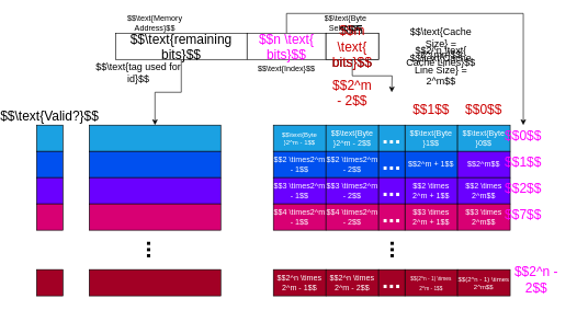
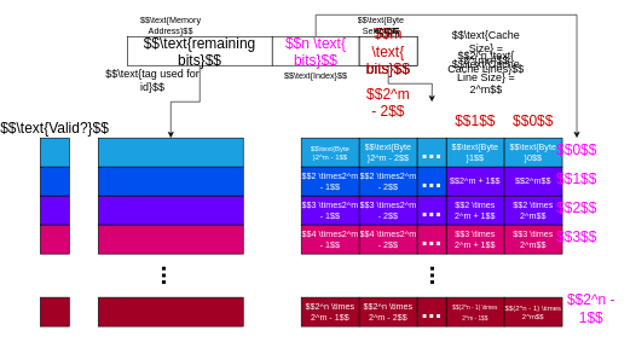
  <mxCell id="0" />
  <mxCell id="1" parent="0" />
  <mxCell id="2" value="" style="rounded=0;whiteSpace=wrap;html=1;fillColor=#1ba1e2;fontColor=#ffffff;strokeColor=#000000;" vertex="1" parent="1"><mxGeometry x="20" y="190" width="40" height="40" as="geometry" /></mxCell>
  <mxCell id="3" value="" style="rounded=0;whiteSpace=wrap;html=1;fillColor=#0050ef;fontColor=#ffffff;strokeColor=#000000;" vertex="1" parent="1"><mxGeometry x="20" y="230" width="40" height="40" as="geometry" /></mxCell>
  <mxCell id="4" value="" style="rounded=0;whiteSpace=wrap;html=1;fillColor=#6a00ff;fontColor=#ffffff;strokeColor=#000000;" vertex="1" parent="1"><mxGeometry x="20" y="270" width="40" height="40" as="geometry" /></mxCell>
  <mxCell id="5" value="" style="rounded=0;whiteSpace=wrap;html=1;fillColor=#d80073;fontColor=#ffffff;strokeColor=#000000;" vertex="1" parent="1"><mxGeometry x="20" y="310" width="40" height="40" as="geometry" /></mxCell>
  <mxCell id="6" value="" style="rounded=0;whiteSpace=wrap;html=1;fillColor=#a20025;fontColor=#ffffff;strokeColor=#000000;" vertex="1" parent="1"><mxGeometry x="20" y="410" width="40" height="40" as="geometry" /></mxCell>
  <mxCell id="7" value="" style="rounded=0;whiteSpace=wrap;html=1;fillColor=#1ba1e2;fontColor=#ffffff;strokeColor=#000000;" vertex="1" parent="1"><mxGeometry x="100" y="190" width="200" height="40" as="geometry" /></mxCell>
  <mxCell id="8" value="" style="rounded=0;whiteSpace=wrap;html=1;fillColor=#0050ef;fontColor=#ffffff;strokeColor=#000000;" vertex="1" parent="1"><mxGeometry x="100" y="230" width="200" height="40" as="geometry" /></mxCell>
  <mxCell id="9" value="" style="rounded=0;whiteSpace=wrap;html=1;fillColor=#6a00ff;fontColor=#ffffff;strokeColor=#000000;" vertex="1" parent="1"><mxGeometry x="100" y="270" width="200" height="40" as="geometry" /></mxCell>
  <mxCell id="10" value="" style="rounded=0;whiteSpace=wrap;html=1;fillColor=#d80073;fontColor=#ffffff;strokeColor=#000000;" vertex="1" parent="1"><mxGeometry x="100" y="310" width="200" height="40" as="geometry" /></mxCell>
  <mxCell id="11" value="" style="rounded=0;whiteSpace=wrap;html=1;fillColor=#a20025;fontColor=#ffffff;strokeColor=#000000;" vertex="1" parent="1"><mxGeometry x="100" y="410" width="200" height="40" as="geometry" /></mxCell>
  <mxCell id="12" value="$$\text{Byte }2^m - 1$$" style="rounded=0;whiteSpace=wrap;html=1;fillColor=#1ba1e2;fontColor=#ffffff;strokeColor=#000000;fontSize=10;" vertex="1" parent="1"><mxGeometry x="380" y="190" width="80" height="40" as="geometry" /></mxCell>
  <mxCell id="13" value="$$\text{Byte }2^m - 2$$" style="rounded=0;whiteSpace=wrap;html=1;fillColor=#1ba1e2;fontColor=#ffffff;strokeColor=#000000;" vertex="1" parent="1"><mxGeometry x="460" y="190" width="80" height="40" as="geometry" /></mxCell>
  <mxCell id="14" value="$$\text{Byte }1$$" style="rounded=0;whiteSpace=wrap;html=1;fillColor=#1ba1e2;fontColor=#ffffff;strokeColor=#000000;" vertex="1" parent="1"><mxGeometry x="580" y="190" width="80" height="40" as="geometry" /></mxCell>
  <mxCell id="15" value="$$\text{Byte }0$$" style="rounded=0;whiteSpace=wrap;html=1;fillColor=#1ba1e2;fontColor=#ffffff;strokeColor=#000000;" vertex="1" parent="1"><mxGeometry x="660" y="190" width="80" height="40" as="geometry" /></mxCell>
  <mxCell id="16" value="$$2 \times2^m - 1$$" style="rounded=0;whiteSpace=wrap;html=1;fillColor=#0050ef;fontColor=#ffffff;strokeColor=#000000;fontSize=12;" vertex="1" parent="1"><mxGeometry x="380" y="230" width="80" height="40" as="geometry" /></mxCell>
  <mxCell id="17" value="$$2 \times2^m - 2$$" style="rounded=0;whiteSpace=wrap;html=1;fillColor=#0050ef;fontColor=#ffffff;strokeColor=#000000;" vertex="1" parent="1"><mxGeometry x="460" y="230" width="80" height="40" as="geometry" /></mxCell>
- <mxCell id="18" value="$$2^m + 1$$" style="rounded=0;whiteSpace=wrap;html=1;fillColor=#0050ef;fontColor=#ffffff;strokeColor=#000000;" vertex="1" parent="1"><mxGeometry x="580" y="230" width="80" height="40" as="geometry" /></mxCell>
+ <mxCell id="18" value="$$2^m + 1$$" style="rounded=0;whiteSpace=wrap;html=1;fillColor=#6a00ff;fontColor=#ffffff;strokeColor=#000000;" vertex="1" parent="1"><mxGeometry x="580" y="230" width="80" height="40" as="geometry" /></mxCell>
  <mxCell id="19" value="$$2^m$$" style="rounded=0;whiteSpace=wrap;html=1;fillColor=#6a00ff;fontColor=#ffffff;strokeColor=#000000;" vertex="1" parent="1"><mxGeometry x="660" y="230" width="80" height="40" as="geometry" /></mxCell>
  <mxCell id="20" value="$$3 \times2^m - 1$$" style="rounded=0;whiteSpace=wrap;html=1;fillColor=#6a00ff;fontColor=#ffffff;strokeColor=#000000;" vertex="1" parent="1"><mxGeometry x="380" y="270" width="80" height="40" as="geometry" /></mxCell>
  <mxCell id="21" value="$$3 \times2^m - 2$$" style="rounded=0;whiteSpace=wrap;html=1;fillColor=#6a00ff;fontColor=#ffffff;strokeColor=#000000;" vertex="1" parent="1"><mxGeometry x="460" y="270" width="80" height="40" as="geometry" /></mxCell>
  <mxCell id="22" value="$$2 \times 2^m + 1$$" style="rounded=0;whiteSpace=wrap;html=1;fillColor=#6a00ff;fontColor=#ffffff;strokeColor=#000000;" vertex="1" parent="1"><mxGeometry x="580" y="270" width="80" height="40" as="geometry" /></mxCell>
  <mxCell id="23" value="$$2 \times 2^m$$" style="rounded=0;whiteSpace=wrap;html=1;fillColor=#6a00ff;fontColor=#ffffff;strokeColor=#000000;" vertex="1" parent="1"><mxGeometry x="660" y="270" width="80" height="40" as="geometry" /></mxCell>
  <mxCell id="24" value="$$4 \times2^m - 1$$" style="rounded=0;whiteSpace=wrap;html=1;fillColor=#d80073;fontColor=#ffffff;strokeColor=#000000;" vertex="1" parent="1"><mxGeometry x="380" y="310" width="80" height="40" as="geometry" /></mxCell>
  <mxCell id="25" value="$$4 \times2^m - 2$$" style="rounded=0;whiteSpace=wrap;html=1;fillColor=#d80073;fontColor=#ffffff;strokeColor=#000000;" vertex="1" parent="1"><mxGeometry x="460" y="310" width="80" height="40" as="geometry" /></mxCell>
  <mxCell id="26" value="$$3 \times 2^m + 1$$" style="rounded=0;whiteSpace=wrap;html=1;fillColor=#d80073;fontColor=#ffffff;strokeColor=#000000;" vertex="1" parent="1"><mxGeometry x="580" y="310" width="80" height="40" as="geometry" /></mxCell>
  <mxCell id="27" value="$$3 \times 2^m$$" style="rounded=0;whiteSpace=wrap;html=1;fillColor=#d80073;fontColor=#ffffff;strokeColor=#000000;" vertex="1" parent="1"><mxGeometry x="660" y="310" width="80" height="40" as="geometry" /></mxCell>
  <mxCell id="28" value="..." style="rounded=0;whiteSpace=wrap;html=1;fontStyle=1;fontSize=34;verticalAlign=bottom;fillColor=#1ba1e2;fontColor=#ffffff;strokeColor=#000000;" vertex="1" parent="1"><mxGeometry x="540" y="190" width="40" height="40" as="geometry" /></mxCell>
  <mxCell id="29" value="..." style="rounded=0;whiteSpace=wrap;html=1;fontStyle=1;fontSize=34;verticalAlign=bottom;fillColor=#0050ef;fontColor=#ffffff;strokeColor=#000000;" vertex="1" parent="1"><mxGeometry x="540" y="230" width="40" height="40" as="geometry" /></mxCell>
  <mxCell id="30" value="..." style="rounded=0;whiteSpace=wrap;html=1;fontStyle=1;fontSize=34;verticalAlign=bottom;fillColor=#6a00ff;fontColor=#ffffff;strokeColor=#000000;" vertex="1" parent="1"><mxGeometry x="540" y="270" width="40" height="40" as="geometry" /></mxCell>
  <mxCell id="31" value="..." style="rounded=0;whiteSpace=wrap;html=1;fontStyle=1;fontSize=34;verticalAlign=bottom;fillColor=#d80073;fontColor=#ffffff;strokeColor=#000000;" vertex="1" parent="1"><mxGeometry x="540" y="310" width="40" height="40" as="geometry" /></mxCell>
  <mxCell id="32" value="$$2^n \times 2^m - 1$$" style="rounded=0;whiteSpace=wrap;html=1;fillColor=#a20025;fontColor=#ffffff;strokeColor=#000000;" vertex="1" parent="1"><mxGeometry x="380" y="410" width="80" height="40" as="geometry" /></mxCell>
  <mxCell id="33" value="$$2^n \times 2^m - 2$$" style="rounded=0;whiteSpace=wrap;html=1;fillColor=#a20025;fontColor=#ffffff;strokeColor=#000000;" vertex="1" parent="1"><mxGeometry x="460" y="410" width="80" height="40" as="geometry" /></mxCell>
  <mxCell id="34" value="&lt;font style=&quot;font-size: 8px;&quot;&gt;$$(2^n - 1) \times 2^m - 1$$&lt;/font&gt;" style="rounded=0;whiteSpace=wrap;html=1;fillColor=#a20025;fontColor=#ffffff;strokeColor=#000000;" vertex="1" parent="1"><mxGeometry x="580" y="410" width="80" height="40" as="geometry" /></mxCell>
  <mxCell id="35" value="$$(2^n - 1) \times 2^m$$" style="rounded=0;whiteSpace=wrap;html=1;fillColor=#a20025;fontColor=#ffffff;strokeColor=#000000;fontSize=10;" vertex="1" parent="1"><mxGeometry x="660" y="410" width="80" height="40" as="geometry" /></mxCell>
  <mxCell id="36" value="..." style="rounded=0;whiteSpace=wrap;html=1;fontStyle=1;fontSize=34;verticalAlign=bottom;fillColor=#a20025;fontColor=#ffffff;strokeColor=#000000;" vertex="1" parent="1"><mxGeometry x="540" y="410" width="40" height="40" as="geometry" /></mxCell>
  <mxCell id="37" value="$$0$$" style="text;html=1;strokeColor=none;fillColor=none;align=center;verticalAlign=middle;whiteSpace=wrap;rounded=0;fontSize=20;fontColor=#FF00FF;" vertex="1" parent="1"><mxGeometry x="740" y="190" width="40" height="30" as="geometry" /></mxCell>
  <mxCell id="38" value="$$1$$" style="text;html=1;strokeColor=none;fillColor=none;align=center;verticalAlign=middle;whiteSpace=wrap;rounded=0;fontSize=20;fontColor=#FF00FF;" vertex="1" parent="1"><mxGeometry x="740" y="230" width="40" height="30" as="geometry" /></mxCell>
  <mxCell id="39" value="$$2$$" style="text;html=1;strokeColor=none;fillColor=none;align=center;verticalAlign=middle;whiteSpace=wrap;rounded=0;fontSize=20;fontColor=#FF00FF;" vertex="1" parent="1"><mxGeometry x="740" y="270" width="40" height="30" as="geometry" /></mxCell>
- <mxCell id="40" value="$$7$$" style="text;html=1;strokeColor=none;fillColor=none;align=center;verticalAlign=middle;whiteSpace=wrap;rounded=0;fontSize=20;fontColor=#FF00FF;" vertex="1" parent="1"><mxGeometry x="740" y="310" width="40" height="30" as="geometry" /></mxCell>
- <mxCell id="41" value="$$2^n - 2$$" style="text;html=1;strokeColor=none;fillColor=none;align=center;verticalAlign=middle;whiteSpace=wrap;rounded=0;fontSize=20;fontColor=#FF00FF;" vertex="1" parent="1"><mxGeometry x="740" y="410" width="80" height="30" as="geometry" /></mxCell>
+ <mxCell id="40" value="$$3$$" style="text;html=1;strokeColor=none;fillColor=none;align=center;verticalAlign=middle;whiteSpace=wrap;rounded=0;fontSize=20;fontColor=#FF00FF;" vertex="1" parent="1"><mxGeometry x="740" y="310" width="40" height="30" as="geometry" /></mxCell>
+ <mxCell id="41" value="$$2^n - 1$$" style="text;html=1;strokeColor=none;fillColor=none;align=center;verticalAlign=middle;whiteSpace=wrap;rounded=0;fontSize=20;fontColor=#FF00FF;" vertex="1" parent="1"><mxGeometry x="740" y="410" width="80" height="30" as="geometry" /></mxCell>
  <mxCell id="42" value="&#10;&lt;span style=&quot;color: rgb(0, 0, 0); font-family: Helvetica; font-size: 34px; font-style: normal; font-variant-ligatures: normal; font-variant-caps: normal; font-weight: 700; letter-spacing: normal; orphans: 2; text-align: center; text-indent: 0px; text-transform: none; widows: 2; word-spacing: 0px; -webkit-text-stroke-width: 0px; text-decoration-thickness: initial; text-decoration-style: initial; text-decoration-color: initial; float: none; display: inline !important;&quot;&gt;...&lt;/span&gt;&#10;&#10;" style="text;html=1;strokeColor=none;fillColor=none;align=center;verticalAlign=middle;whiteSpace=wrap;rounded=0;fontSize=30;labelBackgroundColor=none;rotation=-90;" vertex="1" parent="1"><mxGeometry x="540" y="365" width="60" height="30" as="geometry" /></mxCell>
  <mxCell id="43" value="&#10;&lt;span style=&quot;color: rgb(0, 0, 0); font-family: Helvetica; font-size: 34px; font-style: normal; font-variant-ligatures: normal; font-variant-caps: normal; font-weight: 700; letter-spacing: normal; orphans: 2; text-align: center; text-indent: 0px; text-transform: none; widows: 2; word-spacing: 0px; -webkit-text-stroke-width: 0px; text-decoration-thickness: initial; text-decoration-style: initial; text-decoration-color: initial; float: none; display: inline !important;&quot;&gt;...&lt;/span&gt;&#10;&#10;" style="text;html=1;strokeColor=none;fillColor=none;align=center;verticalAlign=middle;whiteSpace=wrap;rounded=0;fontSize=30;labelBackgroundColor=none;rotation=-90;" vertex="1" parent="1"><mxGeometry x="170" y="365" width="60" height="30" as="geometry" /></mxCell>
  <mxCell id="44" style="edgeStyle=orthogonalEdgeStyle;rounded=0;orthogonalLoop=1;jettySize=auto;html=1;exitX=0.5;exitY=1;exitDx=0;exitDy=0;entryX=0.5;entryY=0;entryDx=0;entryDy=0;fontSize=20;" edge="1" parent="1" source="45" target="7"><mxGeometry relative="1" as="geometry" /></mxCell>
  <mxCell id="45" value="$$\text{remaining bits}$$" style="rounded=0;whiteSpace=wrap;html=1;labelBackgroundColor=none;fontSize=20;" vertex="1" parent="1"><mxGeometry x="140" y="50" width="200" height="40" as="geometry" /></mxCell>
  <mxCell id="46" style="edgeStyle=orthogonalEdgeStyle;rounded=0;orthogonalLoop=1;jettySize=auto;html=1;exitX=0.5;exitY=0;exitDx=0;exitDy=0;entryX=0.5;entryY=0;entryDx=0;entryDy=0;fontSize=20;" edge="1" parent="1" source="47" target="37"><mxGeometry relative="1" as="geometry"><Array as="points"><mxPoint x="400" y="20" /><mxPoint x="760" y="20" /></Array></mxGeometry></mxCell>
  <mxCell id="47" value="$$n \text{ bits}$$" style="rounded=0;whiteSpace=wrap;html=1;labelBackgroundColor=none;fontSize=20;fontColor=#FF00FF;" vertex="1" parent="1"><mxGeometry x="340" y="50" width="120" height="40" as="geometry" /></mxCell>
  <mxCell id="48" value="$$5 \text{ bits}$$" style="rounded=0;whiteSpace=wrap;html=1;labelBackgroundColor=none;fontSize=20;" vertex="1" parent="1"><mxGeometry x="460" y="50" width="80" height="40" as="geometry" /></mxCell>
  <mxCell id="49" value="$$\text{Cache Line Size} = 2^m$$" style="text;html=1;strokeColor=none;fillColor=none;align=center;verticalAlign=middle;whiteSpace=wrap;rounded=0;labelBackgroundColor=none;fontSize=15;" vertex="1" parent="1"><mxGeometry x="580" y="90" width="110" height="30" as="geometry" /></mxCell>
  <mxCell id="50" value="$$\text{tag used for id}$$" style="text;html=1;strokeColor=none;fillColor=none;align=center;verticalAlign=middle;whiteSpace=wrap;rounded=0;labelBackgroundColor=none;fontSize=15;" vertex="1" parent="1"><mxGeometry x="100" y="100" width="150" height="20" as="geometry" /></mxCell>
  <mxCell id="51" value="$$\text{Valid?}$$" style="text;html=1;strokeColor=none;fillColor=none;align=center;verticalAlign=middle;whiteSpace=wrap;rounded=0;labelBackgroundColor=none;fontSize=20;" vertex="1" parent="1"><mxGeometry x="20" y="160" width="40" height="30" as="geometry" /></mxCell>
  <mxCell id="52" value="$$0$$" style="text;html=1;strokeColor=none;fillColor=none;align=center;verticalAlign=middle;whiteSpace=wrap;rounded=0;fontSize=20;fontColor=#CC0000;" vertex="1" parent="1"><mxGeometry x="680" y="150" width="40" height="30" as="geometry" /></mxCell>
  <mxCell id="53" value="$$1$$" style="text;html=1;strokeColor=none;fillColor=none;align=center;verticalAlign=middle;whiteSpace=wrap;rounded=0;fontSize=20;fontColor=#CC0000;" vertex="1" parent="1"><mxGeometry x="600" y="150" width="40" height="30" as="geometry" /></mxCell>
  <mxCell id="54" value="$$2^m - 2$$" style="text;html=1;strokeColor=none;fillColor=none;align=center;verticalAlign=middle;whiteSpace=wrap;rounded=0;fontSize=20;fontColor=#CC0000;" vertex="1" parent="1"><mxGeometry x="480" y="125" width="40" height="30" as="geometry" /></mxCell>
  <mxCell id="55" style="edgeStyle=orthogonalEdgeStyle;rounded=0;orthogonalLoop=1;jettySize=auto;html=1;exitX=0.5;exitY=1;exitDx=0;exitDy=0;fontSize=15;fontColor=#CC0000;" edge="1" parent="1" source="56"><mxGeometry relative="1" as="geometry"><mxPoint x="560" y="140" as="targetPoint" /></mxGeometry></mxCell>
  <mxCell id="56" value="$$m \text{ bits}$$" style="rounded=0;whiteSpace=wrap;html=1;labelBackgroundColor=none;fontSize=20;fontColor=#CC0000;" vertex="1" parent="1"><mxGeometry x="460" y="50" width="80" height="40" as="geometry" /></mxCell>
  <mxCell id="57" value="$$2^n \text{ Cache Lines}$$" style="text;html=1;strokeColor=none;fillColor=none;align=center;verticalAlign=middle;whiteSpace=wrap;rounded=0;labelBackgroundColor=none;fontSize=15;" vertex="1" parent="1"><mxGeometry x="580" y="70" width="110" height="30" as="geometry" /></mxCell>
  <mxCell id="58" value="$$\text{Cache Size} = 2^{mn}$$" style="text;html=1;strokeColor=none;fillColor=none;align=center;verticalAlign=middle;whiteSpace=wrap;rounded=0;labelBackgroundColor=none;fontSize=15;" vertex="1" parent="1"><mxGeometry x="580" y="50" width="110" height="30" as="geometry" /></mxCell>
  <mxCell id="59" value="$$\text{Memory Address}$$" style="text;html=1;strokeColor=none;fillColor=none;align=center;verticalAlign=middle;whiteSpace=wrap;rounded=0;labelBackgroundColor=none;fontSize=12;fontColor=#000000;" vertex="1" parent="1"><mxGeometry x="140" y="20" width="120" height="30" as="geometry" /></mxCell>
  <mxCell id="60" value="$$\text{Index}$$" style="text;html=1;strokeColor=none;fillColor=none;align=center;verticalAlign=middle;whiteSpace=wrap;rounded=0;labelBackgroundColor=none;fontSize=12;fontColor=#000000;" vertex="1" parent="1"><mxGeometry x="340" y="90" width="120" height="30" as="geometry" /></mxCell>
  <mxCell id="61" value="$$\text{Byte Select}$$" style="text;html=1;strokeColor=none;fillColor=none;align=center;verticalAlign=middle;whiteSpace=wrap;rounded=0;labelBackgroundColor=none;fontSize=12;fontColor=#000000;" vertex="1" parent="1"><mxGeometry x="430" y="20" width="120" height="30" as="geometry" /></mxCell>
